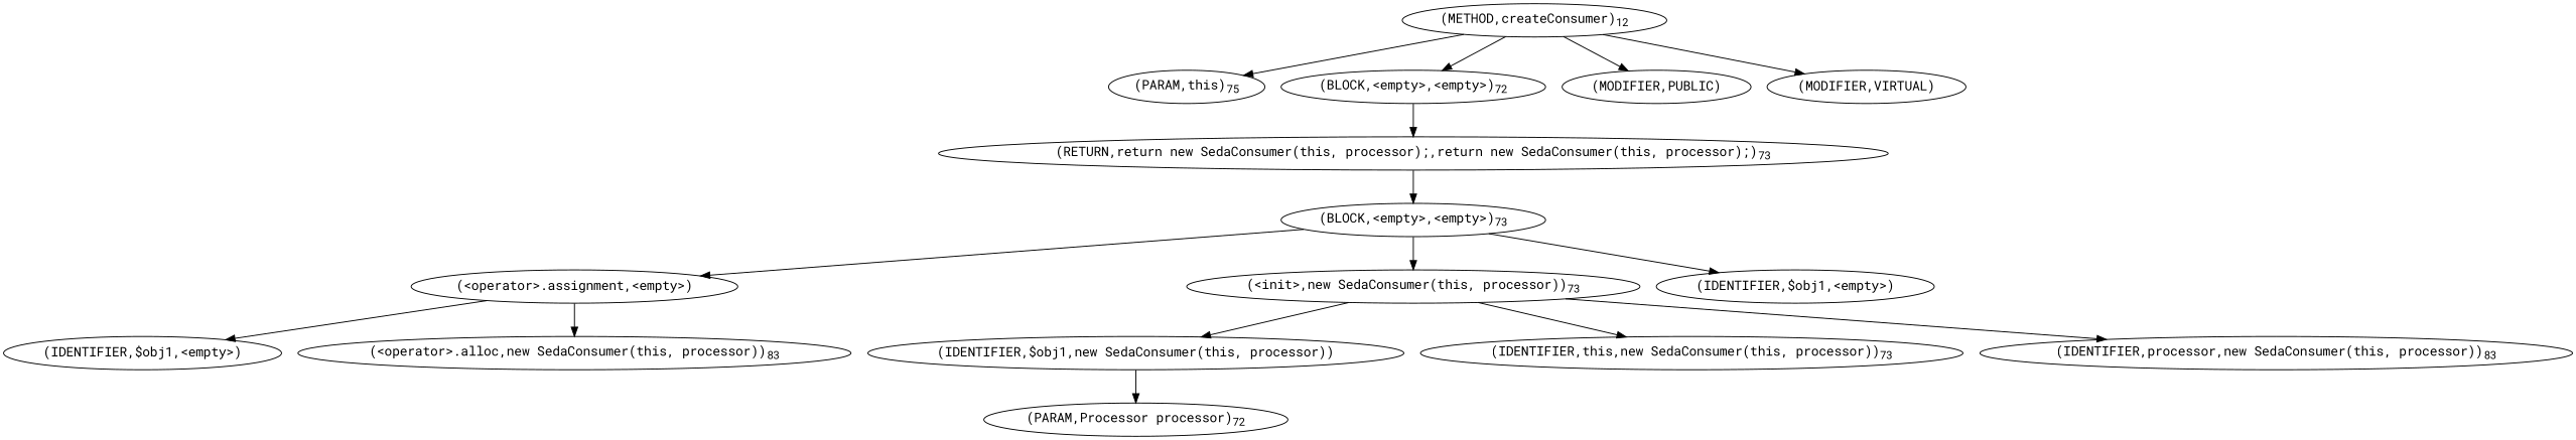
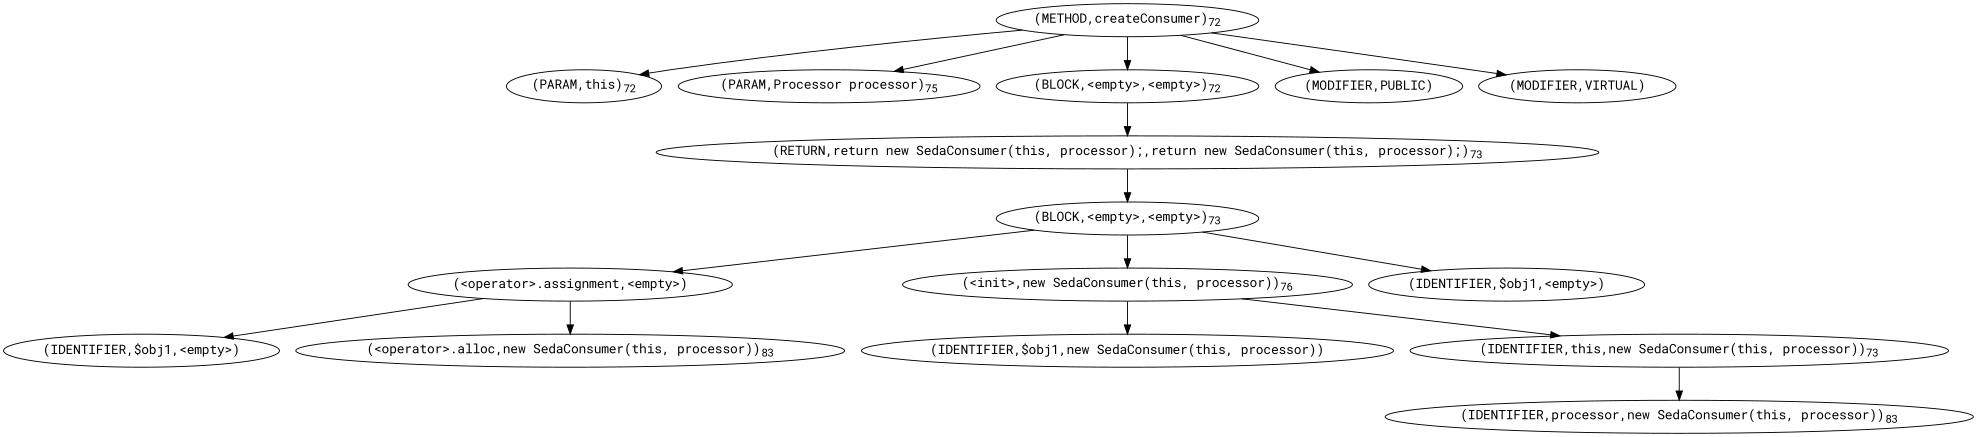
  digraph {
    fontname="Roboto Mono"
    node [fontname="Roboto Mono"]
    edge [fontname="Roboto Mono"]
-   n1 [label=<(METHOD,createConsumer)<SUB>12</SUB>>]
-   n2 [label=<(PARAM,this)<SUB>75</SUB>>]
-   n3 [label=<(PARAM,Processor processor)<SUB>72</SUB>>]
+   n1 [label=<(METHOD,createConsumer)<SUB>72</SUB>>]
+   n2 [label=<(PARAM,this)<SUB>72</SUB>>]
+   n3 [label=<(PARAM,Processor processor)<SUB>75</SUB>>]
    n4 [label=<(BLOCK,&lt;empty&gt;,&lt;empty&gt;)<SUB>72</SUB>>]
    n5 [label=<(MODIFIER,PUBLIC)>]
    n6 [label=<(MODIFIER,VIRTUAL)>]
    n7 [label=<(RETURN,return new SedaConsumer(this, processor);,return new SedaConsumer(this, processor);)<SUB>73</SUB>>]
    n8 [label=<(BLOCK,&lt;empty&gt;,&lt;empty&gt;)<SUB>73</SUB>>]
    n9 [label=<(&lt;operator&gt;.assignment,&lt;empty&gt;)>]
-   n10 [label=<(&lt;init&gt;,new SedaConsumer(this, processor))<SUB>73</SUB>>]
+   n10 [label=<(&lt;init&gt;,new SedaConsumer(this, processor))<SUB>76</SUB>>]
    n11 [label=<(IDENTIFIER,$obj1,&lt;empty&gt;)>]
    n12 [label=<(IDENTIFIER,$obj1,&lt;empty&gt;)>]
    n13 [label=<(&lt;operator&gt;.alloc,new SedaConsumer(this, processor))<SUB>83</SUB>>]
    n14 [label=<(IDENTIFIER,$obj1,new SedaConsumer(this, processor))>]
    n15 [label=<(IDENTIFIER,this,new SedaConsumer(this, processor))<SUB>73</SUB>>]
    n16 [label=<(IDENTIFIER,processor,new SedaConsumer(this, processor))<SUB>83</SUB>>]
    n1 -> n2
-   n14 -> n3
+   n1 -> n3
    n1 -> n4
    n1 -> n5
    n1 -> n6
    n4 -> n7
    n7 -> n8
    n8 -> n9
    n8 -> n10
    n8 -> n11
    n9 -> n12
    n9 -> n13
    n10 -> n14
    n10 -> n15
-   n10 -> n16
+   n15 -> n16
  }
